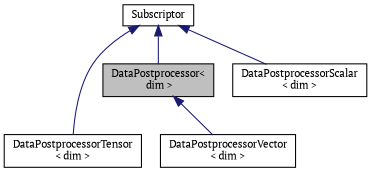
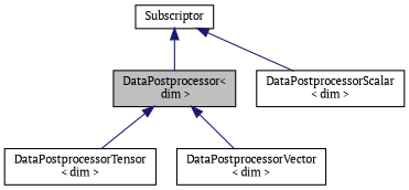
  digraph {
    fontname="PT Serif"
    rankdir=TB
    node [color=black fillcolor=white fontname="PT Serif" fontsize=10 shape=record style=filled]
    edge [color=midnightblue dir=back fontname="PT Serif" fontsize=10 labelfontname=Helvetica labelfontsize=10 style=solid]
    n1 [fillcolor=grey75 fontcolor=black height=0.2 label="DataPostprocessor\<\l dim \>" width=0.4]
    n2 [height=0.2 label="DataPostprocessorTensor\l\< dim \>" width=0.4]
    n3 [height=0.2 label="DataPostprocessorVector\l\< dim \>" width=0.4]
    n4 [height=0.2 label="DataPostprocessorScalar\l\< dim \>" width=0.4]
    n5 [height=0.2 label=Subscriptor width=0.4]
-   n5 -> n2
+   n1 -> n2
    n1 -> n3
    n5 -> n1
    n5 -> n4
  }
